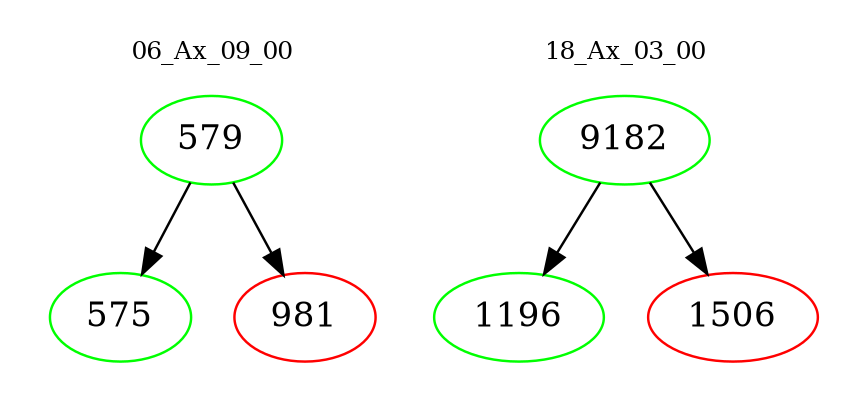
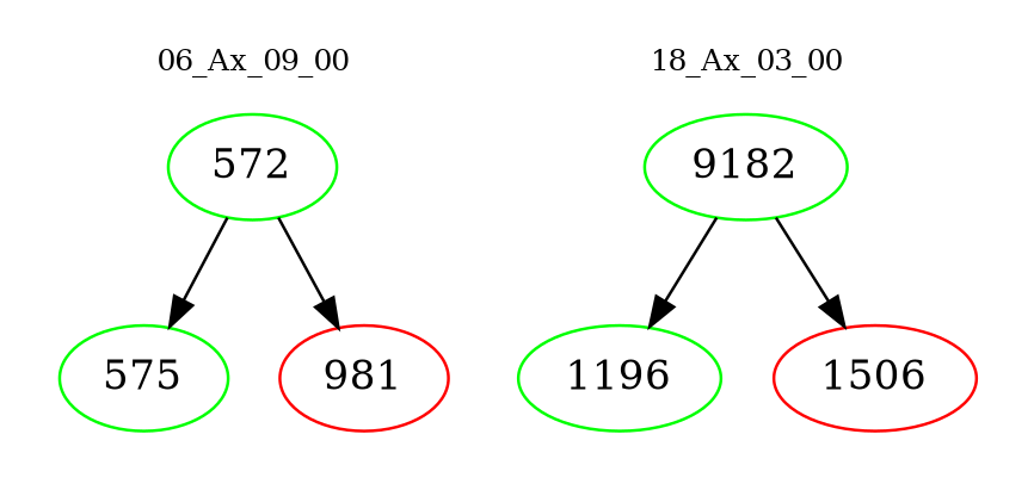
  digraph {
    node [color=green]
    edge [color=black]
-   n1 [label=579]
+   n1 [label=572]
    n2 [label=575]
    n3 [color=red label=981]
    n4 [label=9182]
    n5 [label=1196]
    n6 [color=red label=1506]
    subgraph cluster_1 {
      color=white
      fontsize=10
      label="06_Ax_09_00"
      n1
      n2
      n3
    }
    subgraph cluster_2 {
      color=white
      fontsize=10
      label="18_Ax_03_00"
      n4
      n5
      n6
    }
    n1 -> n2
    n1 -> n3
    n4 -> n5
    n4 -> n6
  }
